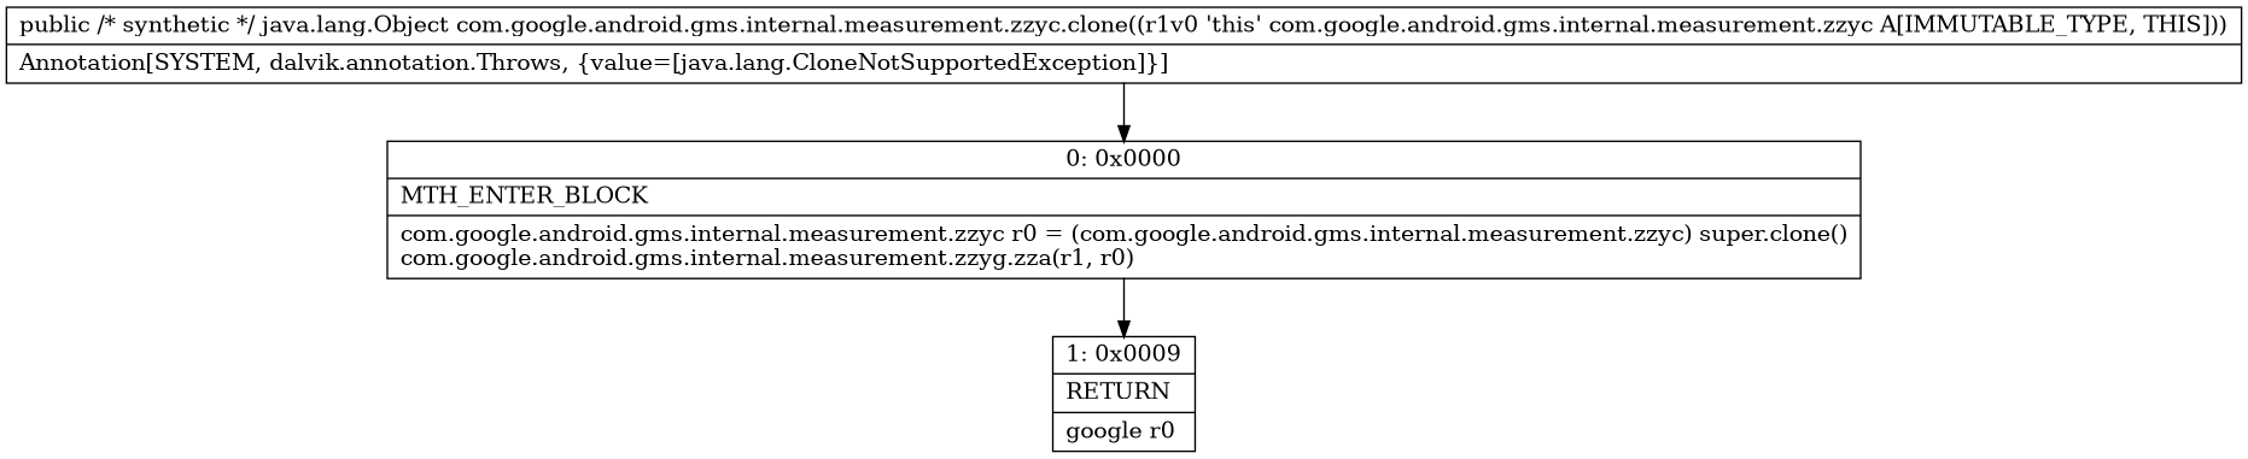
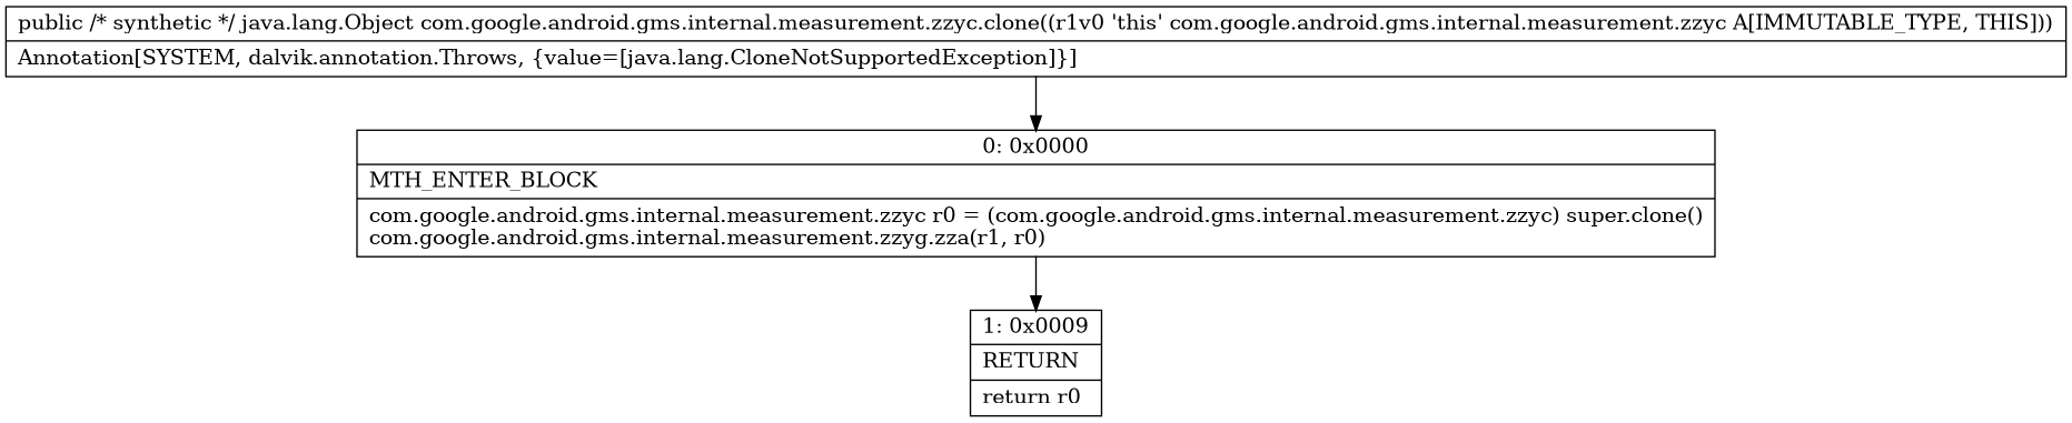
  digraph {
    node [shape=record]
    n1 [label="{0\:\ 0x0000|MTH_ENTER_BLOCK\l|com.google.android.gms.internal.measurement.zzyc r0 = (com.google.android.gms.internal.measurement.zzyc) super.clone()\lcom.google.android.gms.internal.measurement.zzyg.zza(r1, r0)\l}"]
-   n2 [label="{1\:\ 0x0009|RETURN\l|google r0\l}"]
+   n2 [label="{1\:\ 0x0009|RETURN\l|return r0\l}"]
    n3 [label="{public \/* synthetic *\/ java.lang.Object com.google.android.gms.internal.measurement.zzyc.clone((r1v0 'this' com.google.android.gms.internal.measurement.zzyc A[IMMUTABLE_TYPE, THIS]))  | Annotation[SYSTEM, dalvik.annotation.Throws, \{value=[java.lang.CloneNotSupportedException]\}]\l}"]
    n1 -> n2
    n3 -> n1
  }
